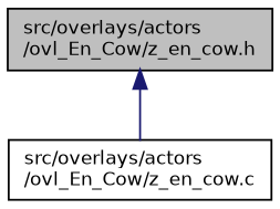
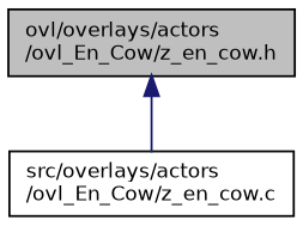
  digraph {
    node [color=black fontname=Helvetica fontsize=10 shape=record style=filled]
-   n1 [fillcolor=grey75 fontcolor=black height=0.2 label="src/overlays/actors\l/ovl_En_Cow/z_en_cow.h" width=0.4]
+   n1 [fillcolor=grey75 fontcolor=black height=0.2 label="ovl/overlays/actors\l/ovl_En_Cow/z_en_cow.h" width=0.4]
    n2 [fillcolor=white height=0.2 label="src/overlays/actors\l/ovl_En_Cow/z_en_cow.c" width=0.4]
    n1 -> n2 [color=midnightblue dir=back fontname=Helvetica fontsize=10 labelfontname=Helvetica labelfontsize=10 style=solid]
  }
